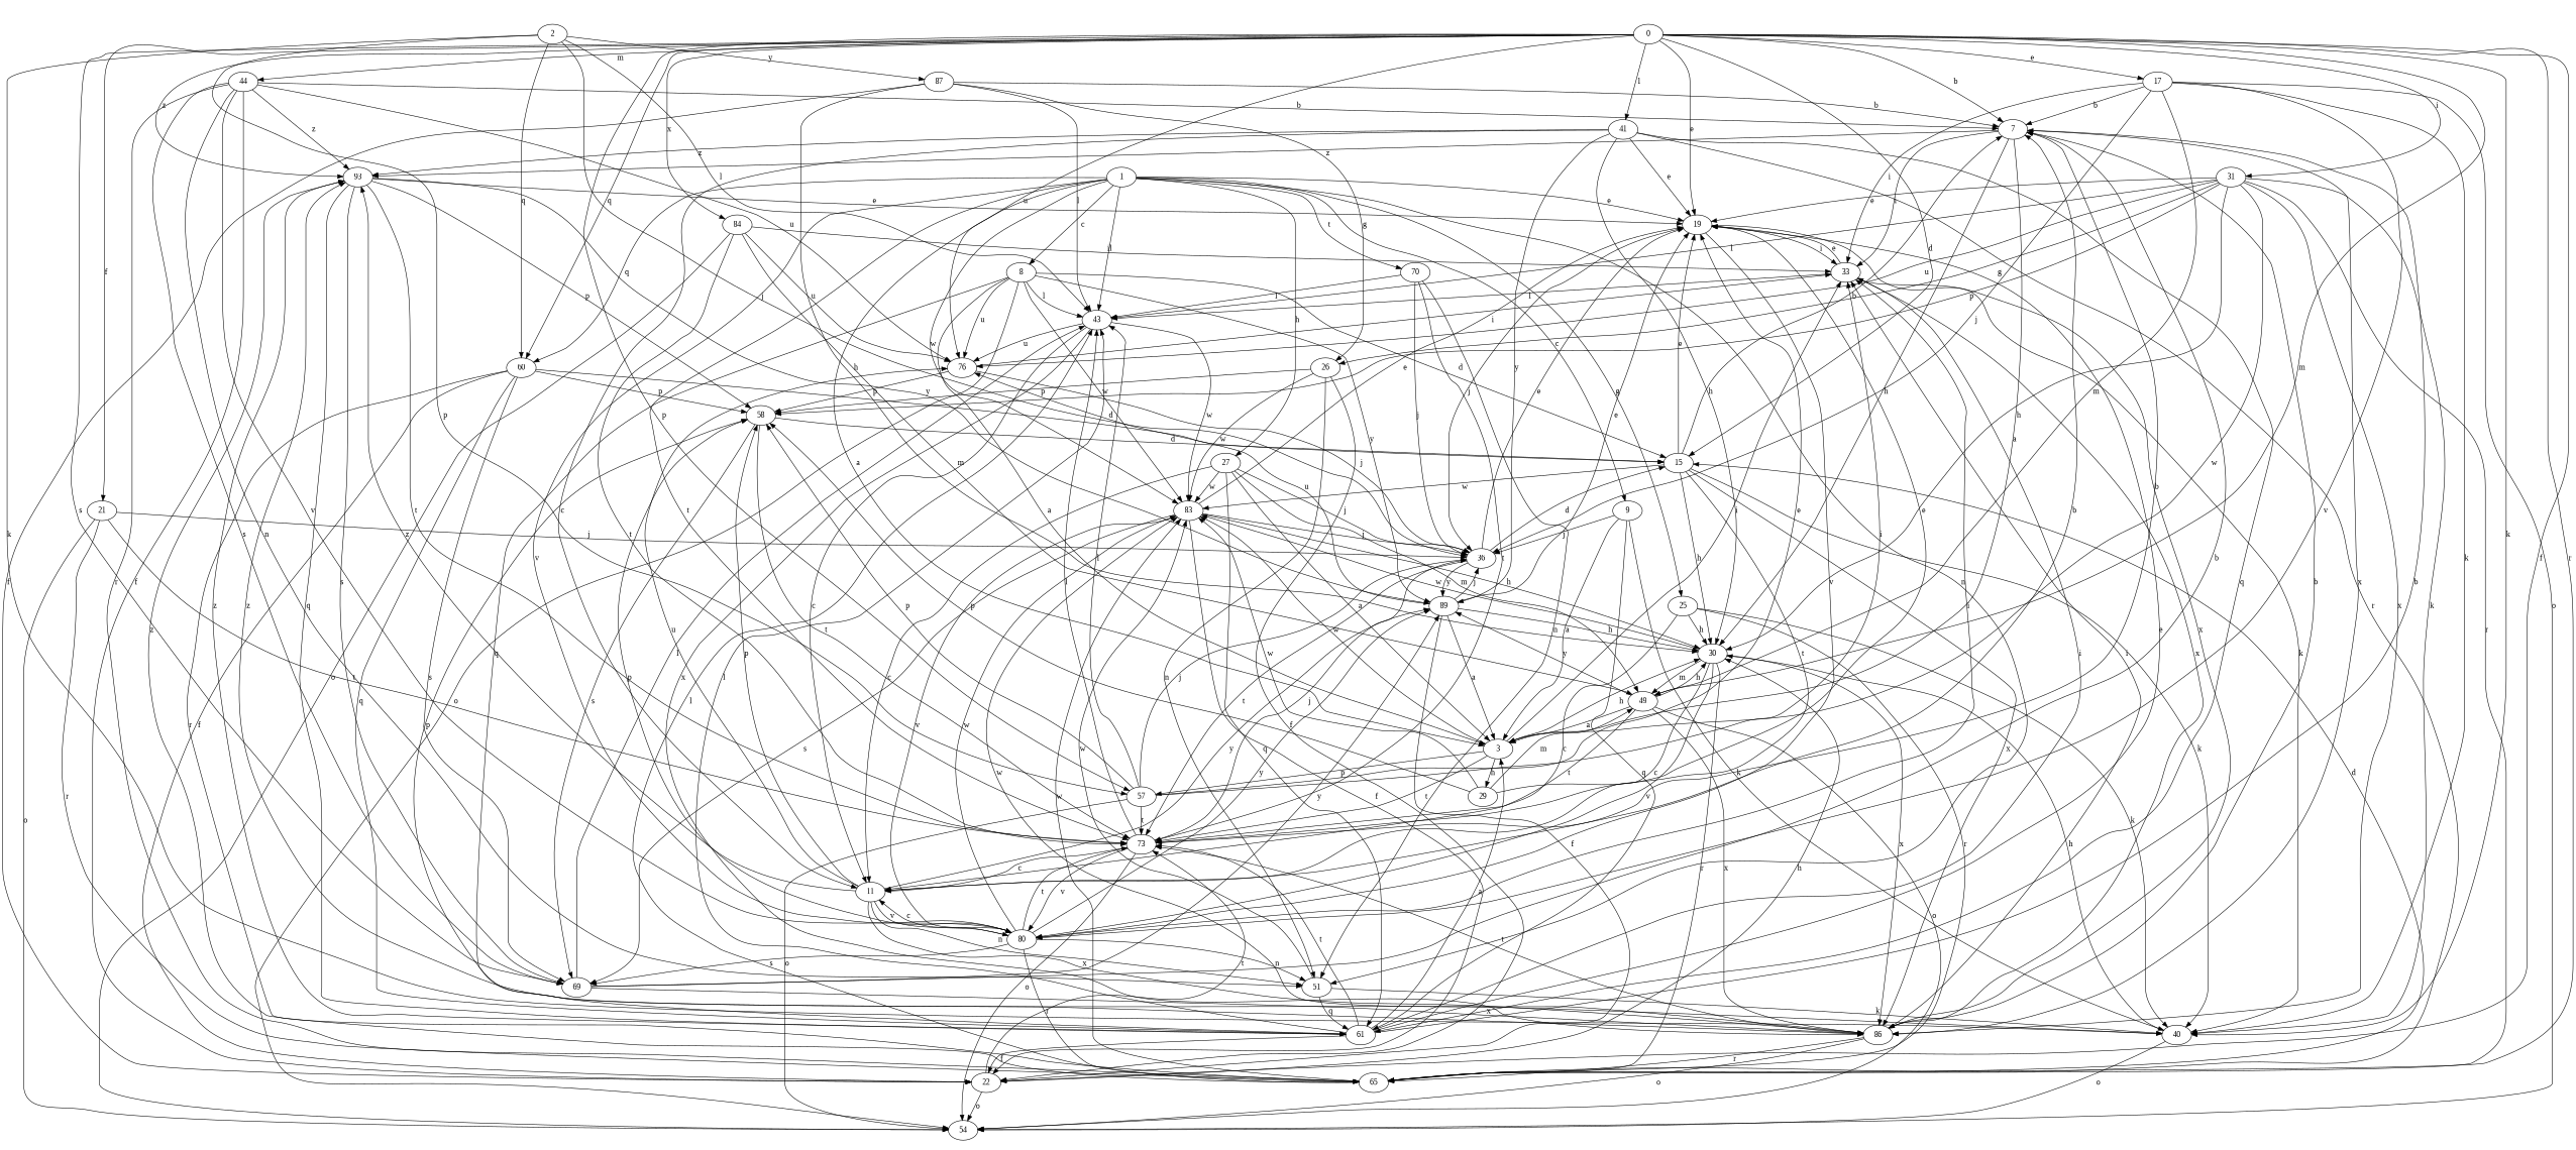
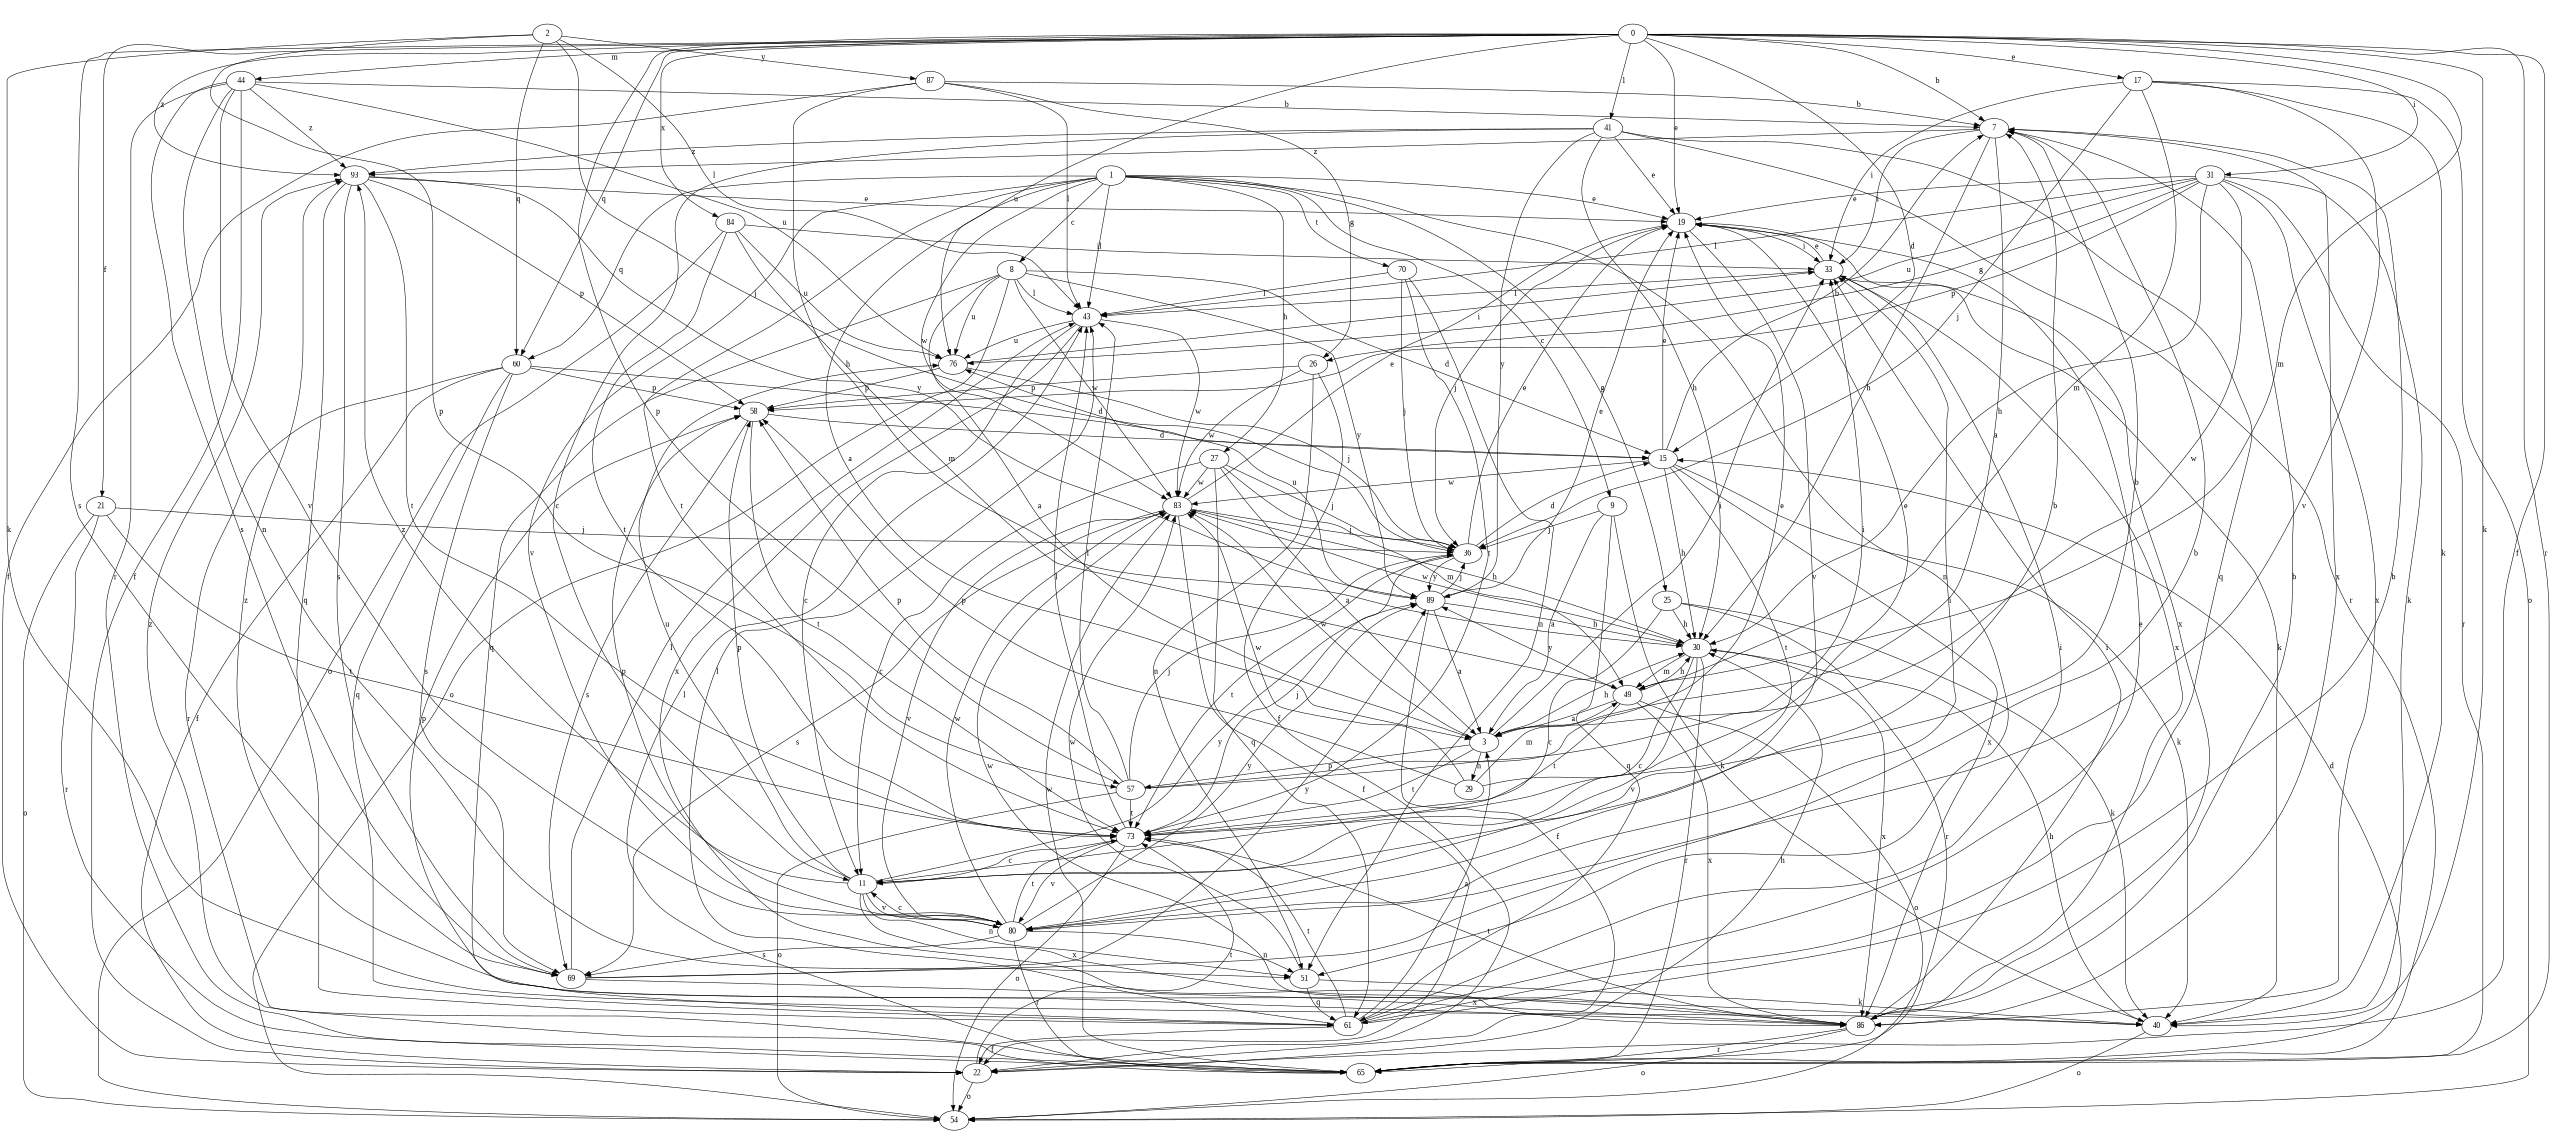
  strict digraph {
    fontname="Liberation Serif"
    node [fontname="Liberation Serif"]
    edge [fontname="Liberation Serif"]
    0
    7
    15
    17
    19
    21
    22
    31
    40
    41
    44
    n12 [label=49]
    57
    60
    65
    69
    76
    84
    93
    3
    30
    33
    86
    73
    83
    80
    36
    54
    43
    58
    26
    11
    61
    89
    51
    1
    8
    9
    25
    27
    70
    29
    2
    87
    0 -> 7 [label=b]
    0 -> 15 [label=d]
    0 -> 17 [label=e]
    0 -> 19 [label=e]
    0 -> 21 [label=f]
    0 -> 22 [label=f]
    0 -> 31 [label=i]
    0 -> 40 [label=k]
    0 -> 41 [label=l]
    0 -> 44 [label=m]
    0 -> n12 [label=m]
    0 -> 57 [label=p]
    0 -> 60 [label=q]
    0 -> 65 [label=r]
    0 -> 69 [label=s]
    0 -> 76 [label=u]
    0 -> 84 [label=x]
    0 -> 93 [label=z]
    7 -> 93 [label=z]
    7 -> 3 [label=a]
    7 -> 30 [label=h]
    7 -> 33 [label=i]
    7 -> 86 [label=x]
    15 -> 7 [label=b]
    15 -> 19 [label=e]
    15 -> 40 [label=k]
    15 -> 30 [label=h]
    15 -> 86 [label=x]
    15 -> 73 [label=t]
    15 -> 83 [label=w]
-   17 -> 7 [label=b]
    17 -> 40 [label=k]
    17 -> n12 [label=m]
    17 -> 33 [label=i]
    17 -> 80 [label=v]
    17 -> 36 [label=j]
    17 -> 54 [label=o]
    19 -> 33 [label=i]
    19 -> 86 [label=x]
    19 -> 80 [label=v]
    19 -> 36 [label=j]
    21 -> 65 [label=r]
    21 -> 73 [label=t]
    21 -> 36 [label=j]
    21 -> 54 [label=o]
    22 -> 30 [label=h]
    22 -> 73 [label=t]
    22 -> 54 [label=o]
    31 -> 19 [label=e]
    31 -> 40 [label=k]
    31 -> 65 [label=r]
    31 -> 76 [label=u]
    31 -> 3 [label=w]
    31 -> 30 [label=h]
    31 -> 86 [label=x]
    31 -> 43 [label=l]
    31 -> 58 [label=p]
    31 -> 26 [label=g]
    40 -> 93 [label=z]
    40 -> 30 [label=h]
    40 -> 54 [label=o]
    41 -> 19 [label=e]
    41 -> 65 [label=r]
    41 -> 93 [label=z]
    41 -> 30 [label=h]
    41 -> 11 [label=c]
    41 -> 61 [label=q]
    41 -> 89 [label=y]
    44 -> 7 [label=b]
    44 -> 22 [label=f]
    44 -> 65 [label=r]
    44 -> 69 [label=s]
    44 -> 76 [label=u]
    44 -> 93 [label=z]
    44 -> 80 [label=v]
    44 -> 51 [label=n]
    n12 -> 3 [label=a]
    n12 -> 30 [label=h]
    n12 -> 86 [label=x]
    n12 -> 73 [label=t]
    n12 -> 54 [label=o]
    n12 -> 89 [label=y]
    57 -> 19 [label=e]
    57 -> 33 [label=i]
    57 -> 73 [label=t]
    57 -> 36 [label=j]
    57 -> 54 [label=o]
    57 -> 43 [label=l]
    57 -> 58 [label=p]
    60 -> 15 [label=d]
    60 -> 22 [label=f]
    60 -> 65 [label=r]
    60 -> 69 [label=s]
    60 -> 58 [label=p]
    60 -> 61 [label=q]
    65 -> 15 [label=d]
    65 -> 93 [label=z]
    65 -> 83 [label=w]
    65 -> 43 [label=l]
    69 -> 7 [label=b]
    69 -> 86 [label=x]
    69 -> 43 [label=l]
    69 -> 89 [label=y]
    76 -> 33 [label=i]
    76 -> 36 [label=j]
    76 -> 58 [label=p]
    84 -> n12 [label=m]
    84 -> 76 [label=u]
    84 -> 33 [label=i]
    84 -> 73 [label=t]
    84 -> 54 [label=o]
    93 -> 19 [label=e]
    93 -> 69 [label=s]
    93 -> 73 [label=t]
    93 -> 58 [label=p]
    93 -> 61 [label=q]
    93 -> 89 [label=y]
    3 -> 57 [label=p]
    3 -> 30 [label=h]
    3 -> 33 [label=i]
    3 -> 73 [label=t]
    3 -> 83 [label=w]
    3 -> 29 [label=h]
    30 -> n12 [label=m]
    30 -> 65 [label=r]
    30 -> 86 [label=x]
    30 -> 83 [label=w]
    30 -> 80 [label=v]
    30 -> 11 [label=c]
    33 -> 19 [label=e]
    33 -> 40 [label=k]
    33 -> 86 [label=x]
    33 -> 43 [label=l]
    86 -> 7 [label=b]
    86 -> 65 [label=r]
    86 -> 33 [label=i]
    86 -> 73 [label=t]
    86 -> 83 [label=w]
    86 -> 54 [label=o]
    86 -> 58 [label=p]
    73 -> 7 [label=b]
    73 -> 80 [label=v]
    73 -> 36 [label=j]
    73 -> 54 [label=o]
    73 -> 43 [label=l]
    73 -> 11 [label=c]
    83 -> 19 [label=e]
    83 -> 22 [label=f]
    83 -> 69 [label=s]
    83 -> 30 [label=h]
    83 -> 80 [label=v]
    83 -> 36 [label=j]
    80 -> 65 [label=r]
    80 -> 69 [label=s]
    80 -> 33 [label=i]
    80 -> 73 [label=t]
    80 -> 83 [label=w]
    80 -> 58 [label=p]
    80 -> 11 [label=c]
    80 -> 89 [label=y]
    80 -> 51 [label=n]
    36 -> 15 [label=d]
    36 -> 19 [label=e]
    36 -> 73 [label=t]
    36 -> 89 [label=y]
    43 -> 76 [label=u]
    43 -> 86 [label=x]
    43 -> 83 [label=w]
    43 -> 11 [label=c]
    58 -> 15 [label=d]
    58 -> 69 [label=s]
    58 -> 73 [label=t]
    26 -> 22 [label=f]
    26 -> 83 [label=w]
    26 -> 58 [label=p]
    26 -> 51 [label=n]
    11 -> 7 [label=b]
    11 -> 76 [label=u]
    11 -> 93 [label=z]
    11 -> 86 [label=x]
    11 -> 80 [label=v]
    11 -> 58 [label=p]
    11 -> 89 [label=y]
    11 -> 51 [label=n]
    61 -> 7 [label=b]
    61 -> 19 [label=e]
    61 -> 22 [label=f]
-   61 -> 93 [label=z]
    61 -> 3 [label=a]
    61 -> 33 [label=i]
    61 -> 73 [label=t]
    61 -> 43 [label=l]
    89 -> 19 [label=e]
    89 -> 22 [label=f]
    89 -> 76 [label=u]
    89 -> 3 [label=a]
    89 -> 30 [label=h]
    89 -> 36 [label=j]
    51 -> 40 [label=k]
    51 -> 83 [label=w]
    51 -> 61 [label=q]
    1 -> 19 [label=e]
    1 -> 60 [label=q]
    1 -> 3 [label=a]
    1 -> 73 [label=t]
    1 -> 83 [label=w]
    1 -> 80 [label=v]
    1 -> 43 [label=l]
    1 -> 51 [label=n]
    1 -> 8 [label=c]
    1 -> 9 [label=c]
    1 -> 25 [label=g]
    1 -> 27 [label=h]
    1 -> 70 [label=t]
    8 -> 15 [label=d]
    8 -> 76 [label=u]
    8 -> 3 [label=a]
    8 -> 83 [label=w]
    8 -> 54 [label=o]
    8 -> 43 [label=l]
    8 -> 61 [label=q]
    8 -> 89 [label=y]
    9 -> 40 [label=k]
    9 -> 3 [label=a]
    9 -> 36 [label=j]
    9 -> 61 [label=q]
    25 -> 40 [label=k]
    25 -> 65 [label=r]
    25 -> 30 [label=h]
    25 -> 11 [label=c]
    27 -> n12 [label=m]
    27 -> 3 [label=a]
    27 -> 83 [label=w]
    27 -> 36 [label=j]
    27 -> 11 [label=c]
    27 -> 61 [label=q]
    70 -> 73 [label=t]
    70 -> 36 [label=j]
    70 -> 43 [label=l]
    70 -> 51 [label=n]
    29 -> 19 [label=e]
    29 -> n12 [label=m]
    29 -> 83 [label=w]
    29 -> 58 [label=p]
    2 -> 40 [label=k]
    2 -> 57 [label=p]
    2 -> 60 [label=q]
    2 -> 36 [label=j]
    2 -> 43 [label=l]
    2 -> 87 [label=y]
    87 -> 7 [label=b]
    87 -> 22 [label=f]
    87 -> 30 [label=h]
    87 -> 43 [label=l]
    87 -> 26 [label=g]
  }
